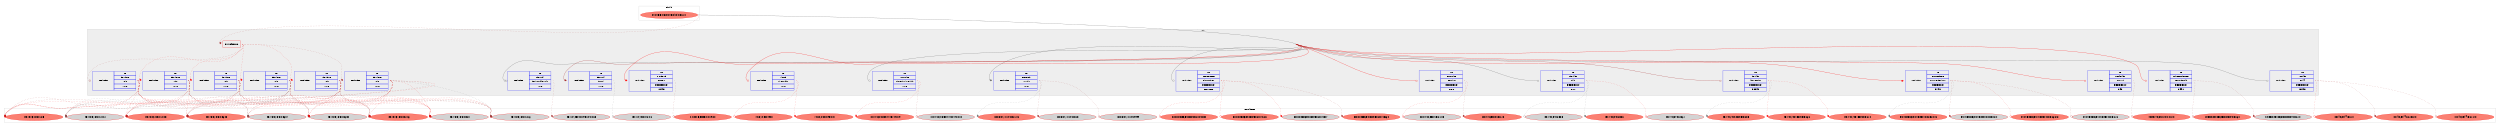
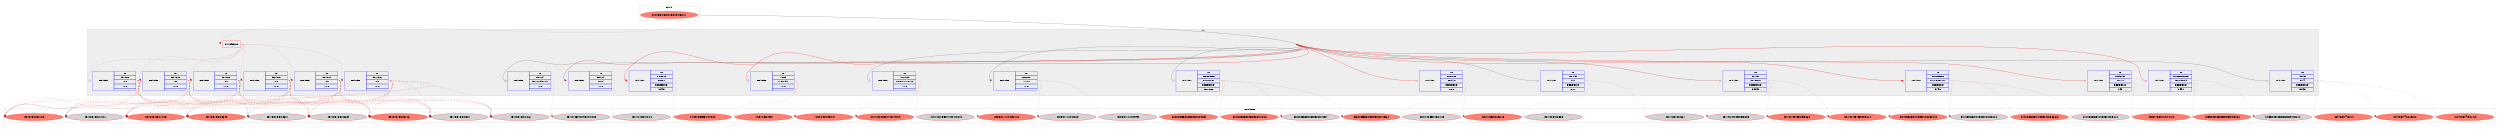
  digraph {
    compound=true
    concentrate=true
    fontname=Helvetica
    fontsize=10
    newrank=true
    rankdir=TB
    ranksep=1.5
    node [color=red fillcolor=salmon fontname=Helvetica fontsize=10 style=filled]
    edge [arrowhead=odot color=red headport=w style=dotted tailport=e weight=100]
    n1 [label="gnome-extra/gnome-clocks-3.24.0" width=4]
    n2 [color=blue label=<<TABLE BORDER="0" CELLBORDER="1" CELLSPACING="0" CELLPADDING="4" WIDTH="220"><TR><TD ROWSPAN="6" CELLPADDING="30">pack_dep</TD></TR><TR><TD WIDTH="110">no</TD></TR><TR><TD>dev-lang</TD></TR><TR><TD>vala</TD></TR><TR><TD>none</TD></TR><TR><TD></TD></TR></TABLE>> shape=none fillcolor="" style=""]
    n3 [color=blue label=<<TABLE BORDER="0" CELLBORDER="1" CELLSPACING="0" CELLPADDING="4" WIDTH="220"><TR><TD ROWSPAN="6" CELLPADDING="30">pack_dep</TD></TR><TR><TD WIDTH="110">no</TD></TR><TR><TD>dev-lang</TD></TR><TR><TD>vala</TD></TR><TR><TD>none</TD></TR><TR><TD></TD></TR></TABLE>> shape=none fillcolor="" style=""]
    n4 [color=blue label=<<TABLE BORDER="0" CELLBORDER="1" CELLSPACING="0" CELLPADDING="4" WIDTH="220"><TR><TD ROWSPAN="6" CELLPADDING="30">pack_dep</TD></TR><TR><TD WIDTH="110">no</TD></TR><TR><TD>dev-lang</TD></TR><TR><TD>vala</TD></TR><TR><TD>none</TD></TR><TR><TD></TD></TR></TABLE>> shape=none fillcolor="" style=""]
    n5 [color=blue label=<<TABLE BORDER="0" CELLBORDER="1" CELLSPACING="0" CELLPADDING="4" WIDTH="220"><TR><TD ROWSPAN="6" CELLPADDING="30">pack_dep</TD></TR><TR><TD WIDTH="110">no</TD></TR><TR><TD>dev-lang</TD></TR><TR><TD>vala</TD></TR><TR><TD>none</TD></TR><TR><TD></TD></TR></TABLE>> shape=none fillcolor="" style=""]
    n6 [color=blue label=<<TABLE BORDER="0" CELLBORDER="1" CELLSPACING="0" CELLPADDING="4" WIDTH="220"><TR><TD ROWSPAN="6" CELLPADDING="30">pack_dep</TD></TR><TR><TD WIDTH="110">no</TD></TR><TR><TD>dev-lang</TD></TR><TR><TD>vala</TD></TR><TR><TD>none</TD></TR><TR><TD></TD></TR></TABLE>> shape=none fillcolor="" style=""]
    n7 [color=blue label=<<TABLE BORDER="0" CELLBORDER="1" CELLSPACING="0" CELLPADDING="4" WIDTH="220"><TR><TD ROWSPAN="6" CELLPADDING="30">pack_dep</TD></TR><TR><TD WIDTH="110">no</TD></TR><TR><TD>dev-lang</TD></TR><TR><TD>vala</TD></TR><TR><TD>none</TD></TR><TR><TD></TD></TR></TABLE>> shape=none fillcolor="" style=""]
    n8 [label=<<TABLE BORDER="0" CELLBORDER="1" CELLSPACING="0" CELLPADDING="4"><TR><TD CELLPADDING="10">any_of_group</TD></TR></TABLE>> shape=none fillcolor="" style=""]
    n9 [color=blue label=<<TABLE BORDER="0" CELLBORDER="1" CELLSPACING="0" CELLPADDING="4" WIDTH="220"><TR><TD ROWSPAN="6" CELLPADDING="30">pack_dep</TD></TR><TR><TD WIDTH="110">no</TD></TR><TR><TD>app-arch</TD></TR><TR><TD>xz-utils</TD></TR><TR><TD>none</TD></TR><TR><TD></TD></TR></TABLE>> shape=none fillcolor="" style=""]
    n10 [color=blue label=<<TABLE BORDER="0" CELLBORDER="1" CELLSPACING="0" CELLPADDING="4" WIDTH="220"><TR><TD ROWSPAN="6" CELLPADDING="30">pack_dep</TD></TR><TR><TD WIDTH="110">no</TD></TR><TR><TD>app-portage</TD></TR><TR><TD>elt-patches</TD></TR><TR><TD>greaterequal</TD></TR><TR><TD>20170815</TD></TR></TABLE>> shape=none fillcolor="" style=""]
    n11 [color=blue label=<<TABLE BORDER="0" CELLBORDER="1" CELLSPACING="0" CELLPADDING="4" WIDTH="220"><TR><TD ROWSPAN="6" CELLPADDING="30">pack_dep</TD></TR><TR><TD WIDTH="110">no</TD></TR><TR><TD>dev-util</TD></TR><TR><TD>desktop-file-utils</TD></TR><TR><TD>none</TD></TR><TR><TD></TD></TR></TABLE>> shape=none fillcolor="" style=""]
    n12 [color=blue label=<<TABLE BORDER="0" CELLBORDER="1" CELLSPACING="0" CELLPADDING="4" WIDTH="220"><TR><TD ROWSPAN="6" CELLPADDING="30">pack_dep</TD></TR><TR><TD WIDTH="110">no</TD></TR><TR><TD>dev-util</TD></TR><TR><TD>itstool</TD></TR><TR><TD>none</TD></TR><TR><TD></TD></TR></TABLE>> shape=none fillcolor="" style=""]
    n13 [color=blue label=<<TABLE BORDER="0" CELLBORDER="1" CELLSPACING="0" CELLPADDING="4" WIDTH="220"><TR><TD ROWSPAN="6" CELLPADDING="30">pack_dep</TD></TR><TR><TD WIDTH="110">no</TD></TR><TR><TD>sys-devel</TD></TR><TR><TD>gettext</TD></TR><TR><TD>greaterequal</TD></TR><TR><TD>0.19.8</TD></TR></TABLE>> shape=none fillcolor="" style=""]
    n14 [color=blue label=<<TABLE BORDER="0" CELLBORDER="1" CELLSPACING="0" CELLPADDING="4" WIDTH="220"><TR><TD ROWSPAN="6" CELLPADDING="30">pack_dep</TD></TR><TR><TD WIDTH="110">no</TD></TR><TR><TD>virtual</TD></TR><TR><TD>pkgconfig</TD></TR><TR><TD>none</TD></TR><TR><TD></TD></TR></TABLE>> shape=none fillcolor="" style=""]
    n15 [color=blue label=<<TABLE BORDER="0" CELLBORDER="1" CELLSPACING="0" CELLPADDING="4" WIDTH="220"><TR><TD ROWSPAN="6" CELLPADDING="30">pack_dep</TD></TR><TR><TD WIDTH="110">no</TD></TR><TR><TD>x11-misc</TD></TR><TR><TD>shared-mime-info</TD></TR><TR><TD>none</TD></TR><TR><TD></TD></TR></TABLE>> shape=none fillcolor="" style=""]
    n16 [color=blue label=<<TABLE BORDER="0" CELLBORDER="1" CELLSPACING="0" CELLPADDING="4" WIDTH="220"><TR><TD ROWSPAN="6" CELLPADDING="30">pack_dep</TD></TR><TR><TD WIDTH="110">no</TD></TR><TR><TD>app-misc</TD></TR><TR><TD>geoclue</TD></TR><TR><TD>greaterequal</TD></TR><TR><TD>2.3.1</TD></TR></TABLE>> shape=none fillcolor="" style=""]
    n17 [color=blue label=<<TABLE BORDER="0" CELLBORDER="1" CELLSPACING="0" CELLPADDING="4" WIDTH="220"><TR><TD ROWSPAN="6" CELLPADDING="30">pack_dep</TD></TR><TR><TD WIDTH="110">no</TD></TR><TR><TD>dev-libs</TD></TR><TR><TD>glib</TD></TR><TR><TD>greaterequal</TD></TR><TR><TD>2.44</TD></TR></TABLE>> shape=none fillcolor="" style=""]
    n18 [color=blue label=<<TABLE BORDER="0" CELLBORDER="1" CELLSPACING="0" CELLPADDING="4" WIDTH="220"><TR><TD ROWSPAN="6" CELLPADDING="30">pack_dep</TD></TR><TR><TD WIDTH="110">no</TD></TR><TR><TD>dev-libs</TD></TR><TR><TD>libgweather</TD></TR><TR><TD>greaterequal</TD></TR><TR><TD>3.13.91</TD></TR></TABLE>> shape=none fillcolor="" style=""]
    n19 [color=blue label=<<TABLE BORDER="0" CELLBORDER="1" CELLSPACING="0" CELLPADDING="4" WIDTH="220"><TR><TD ROWSPAN="6" CELLPADDING="30">pack_dep</TD></TR><TR><TD WIDTH="110">no</TD></TR><TR><TD>gnome-base</TD></TR><TR><TD>gnome-desktop</TD></TR><TR><TD>greaterequal</TD></TR><TR><TD>3.7.90</TD></TR></TABLE>> shape=none fillcolor="" style=""]
    n20 [color=blue label=<<TABLE BORDER="0" CELLBORDER="1" CELLSPACING="0" CELLPADDING="4" WIDTH="220"><TR><TD ROWSPAN="6" CELLPADDING="30">pack_dep</TD></TR><TR><TD WIDTH="110">no</TD></TR><TR><TD>media-libs</TD></TR><TR><TD>gsound</TD></TR><TR><TD>greaterequal</TD></TR><TR><TD>0.98</TD></TR></TABLE>> shape=none fillcolor="" style=""]
    n21 [color=blue label=<<TABLE BORDER="0" CELLBORDER="1" CELLSPACING="0" CELLPADDING="4" WIDTH="220"><TR><TD ROWSPAN="6" CELLPADDING="30">pack_dep</TD></TR><TR><TD WIDTH="110">no</TD></TR><TR><TD>sci-geosciences</TD></TR><TR><TD>geocode-glib</TD></TR><TR><TD>greaterequal</TD></TR><TR><TD>0.99.4</TD></TR></TABLE>> shape=none fillcolor="" style=""]
    n22 [color=blue label=<<TABLE BORDER="0" CELLBORDER="1" CELLSPACING="0" CELLPADDING="4" WIDTH="220"><TR><TD ROWSPAN="6" CELLPADDING="30">pack_dep</TD></TR><TR><TD WIDTH="110">no</TD></TR><TR><TD>x11-libs</TD></TR><TR><TD>gtk+</TD></TR><TR><TD>greaterequal</TD></TR><TR><TD>3.19.8</TD></TR></TABLE>> shape=none fillcolor="" style=""]
    n23 [fillcolor=lightgrey label="dev-lang/vala-0.52.1" width=4]
    n24 [label="dev-lang/vala-0.34.16" width=4]
    n25 [fillcolor=lightgrey label="dev-lang/vala-0.36.15" width=4]
    n26 [fillcolor=lightgrey label="dev-lang/vala-0.36.17" width=4]
    n27 [label="dev-lang/vala-0.36.18" width=4]
    n28 [label="dev-lang/vala-0.40.13" width=4]
    n29 [fillcolor=lightgrey label="dev-lang/vala-0.40.14" width=4]
    n30 [label="dev-lang/vala-0.42.5" width=4]
    n31 [fillcolor=lightgrey label="dev-lang/vala-0.42.6" width=4]
    n32 [fillcolor=lightgrey label="app-arch/xz-utils-5.2.3" width=4]
    n33 [label="app-arch/xz-utils-5.2.4-r2" width=4]
    n34 [fillcolor=lightgrey label="app-arch/xz-utils-9999" width=4]
    n35 [fillcolor=lightgrey label="app-portage/elt-patches-20170317" width=4]
    n36 [label="app-portage/elt-patches-20170422" width=4]
    n37 [label="app-portage/elt-patches-20170815" width=4]
    n38 [label="app-portage/elt-patches-20170826.1" width=4]
    n39 [fillcolor=lightgrey label="dev-util/desktop-file-utils-0.23" width=4]
    n40 [fillcolor=lightgrey label="dev-util/itstool-2.0.2" width=4]
    n41 [label="sys-devel/gettext-0.19.8.1" width=4]
    n42 [label="virtual/pkgconfig-0-r1" width=4]
    n43 [label="virtual/pkgconfig-1" width=4]
    n44 [fillcolor=lightgrey label="x11-misc/shared-mime-info-1.10" width=4]
    n45 [label="x11-misc/shared-mime-info-1.9" width=4]
    n46 [fillcolor=lightgrey label="app-misc/geoclue-2.4.13" width=4]
    n47 [label="app-misc/geoclue-2.4.8" width=4]
    n48 [fillcolor=lightgrey label="dev-libs/glib-2.56.4" width=4]
-   n49 [label="dev-libs/glib-2.58.2" width=4]
    n50 [fillcolor=lightgrey label="dev-libs/glib-2.58.3" width=4]
    n51 [label="dev-libs/libgweather-3.24.1" width=4]
    n52 [label="dev-libs/libgweather-3.26.2" width=4]
-   n53 [label="dev-libs/libgweather-3.28.3" width=4]
+   n53 [fillcolor=lightgrey label="dev-libs/libgweather-3.28.3" width=4]
    n54 [label="gnome-base/gnome-desktop-2.32.1-r2" width=4]
    n55 [fillcolor=lightgrey label="gnome-base/gnome-desktop-3.24.2" width=4]
    n56 [label="gnome-base/gnome-desktop-3.26.2-r2" width=4]
    n57 [fillcolor=lightgrey label="gnome-base/gnome-desktop-3.30.2.1" width=4]
    n58 [label="media-libs/gsound-1.0.2-r1" width=4]
    n59 [fillcolor=lightgrey label="sci-geosciences/geocode-glib-3.24.0" width=4]
    n60 [label="sci-geosciences/geocode-glib-3.26.0" width=4]
    n61 [label="x11-libs/gtk+-2.24.32-r1" width=4]
    n62 [label="x15-libs/gtk+-3.24.1" width=4]
    n63 [label="x11-libs/gtk+-3.24.4-r1" width=4]
    subgraph cluster_1 {
      color=gray
      label=<<i>ebuild</i>>
      rank=same
      n1
    }
    subgraph cluster_2 {
      color=gray
      label=<<i>dependencies</i>>
      subgraph cluster_3 {
        color=gray
        fillcolor="#eeeeee"
        label=<<i>compile</i>>
        style=filled
        subgraph sub_4 {
          color=gray
          fillcolor="#eeeeee"
          label=<<i>compile</i>>
          style=filled
          n8
          subgraph sub_5 {
            color=gray
            fillcolor="#eeeeee"
            label=<<i>compile</i>>
            style=filled
            n2
          }
          subgraph sub_6 {
            color=gray
            fillcolor="#eeeeee"
            label=<<i>compile</i>>
            style=filled
            n3
          }
          subgraph sub_7 {
            color=gray
            fillcolor="#eeeeee"
            label=<<i>compile</i>>
            style=filled
            n4
          }
          subgraph sub_8 {
            color=gray
            fillcolor="#eeeeee"
            label=<<i>compile</i>>
            style=filled
            n5
          }
          subgraph sub_9 {
            color=gray
            fillcolor="#eeeeee"
            label=<<i>compile</i>>
            style=filled
            n6
          }
          subgraph sub_10 {
            color=gray
            fillcolor="#eeeeee"
            label=<<i>compile</i>>
            style=filled
            n7
          }
        }
        subgraph sub_11 {
          color=gray
          fillcolor="#eeeeee"
          label=<<i>compile</i>>
          style=filled
          n9
        }
        subgraph sub_12 {
          color=gray
          fillcolor="#eeeeee"
          label=<<i>compile</i>>
          style=filled
          n10
        }
        subgraph sub_13 {
          color=gray
          fillcolor="#eeeeee"
          label=<<i>compile</i>>
          style=filled
          n11
        }
        subgraph sub_14 {
          color=gray
          fillcolor="#eeeeee"
          label=<<i>compile</i>>
          style=filled
          n12
        }
        subgraph sub_15 {
          color=gray
          fillcolor="#eeeeee"
          label=<<i>compile</i>>
          style=filled
          n13
        }
        subgraph sub_16 {
          color=gray
          fillcolor="#eeeeee"
          label=<<i>compile</i>>
          style=filled
          n14
        }
        subgraph sub_17 {
          color=gray
          fillcolor="#eeeeee"
          label=<<i>compile</i>>
          style=filled
          n15
        }
      }
      subgraph cluster_18 {
        color=gray
        fillcolor="#eeeeee"
        label=<<i>compile and run</i>>
        style=filled
        subgraph sub_19 {
          color=gray
          fillcolor="#eeeeee"
          label=<<i>compile and run</i>>
          style=filled
          n16
        }
        subgraph sub_20 {
          color=gray
          fillcolor="#eeeeee"
          label=<<i>compile and run</i>>
          style=filled
          n17
        }
        subgraph sub_21 {
          color=gray
          fillcolor="#eeeeee"
          label=<<i>compile and run</i>>
          style=filled
          n18
        }
        subgraph sub_22 {
          color=gray
          fillcolor="#eeeeee"
          label=<<i>compile and run</i>>
          style=filled
          n19
        }
        subgraph sub_23 {
          color=gray
          fillcolor="#eeeeee"
          label=<<i>compile and run</i>>
          style=filled
          n20
        }
        subgraph sub_24 {
          color=gray
          fillcolor="#eeeeee"
          label=<<i>compile and run</i>>
          style=filled
          n21
        }
        subgraph sub_25 {
          color=gray
          fillcolor="#eeeeee"
          label=<<i>compile and run</i>>
          style=filled
          n22
        }
      }
      subgraph cluster_26 {
        color=gray
        fillcolor="#eeeeee"
        label=<<i>run</i>>
        style=filled
      }
    }
    subgraph cluster_27 {
      color=gray
      label=<<i>candidates</i>>
      rank=same
      subgraph sub_28 {
        color=black
        label=<<i>candidates</i>>
        nodesep=1
        rank=same
        n23
        n24
        n25
        n26
        n27
        n28
        n29
        n30
        n31
      }
      subgraph sub_29 {
        color=black
        label=<<i>candidates</i>>
        nodesep=1
        rank=same
        n23
        n24
        n25
        n26
        n27
        n28
        n29
        n30
        n31
      }
      subgraph sub_30 {
        color=black
        label=<<i>candidates</i>>
        nodesep=1
        rank=same
        n23
        n24
        n25
        n26
        n27
        n28
        n29
        n30
        n31
      }
      subgraph sub_31 {
        color=black
        label=<<i>candidates</i>>
        nodesep=1
        rank=same
        n23
        n24
        n25
        n26
        n27
        n28
        n29
        n30
        n31
      }
      subgraph sub_32 {
        color=black
        label=<<i>candidates</i>>
        nodesep=1
        rank=same
        n23
        n24
        n25
        n26
        n27
        n28
        n29
        n30
        n31
      }
      subgraph sub_33 {
        color=black
        label=<<i>candidates</i>>
        nodesep=1
        rank=same
        n23
        n24
        n25
        n26
        n27
        n28
        n29
        n30
        n31
      }
      subgraph sub_34 {
        color=black
        label=<<i>candidates</i>>
        nodesep=1
        rank=same
        n32
        n33
        n34
      }
      subgraph sub_35 {
        color=black
        label=<<i>candidates</i>>
        nodesep=1
        rank=same
        n35
        n36
        n37
        n38
      }
      subgraph sub_36 {
        color=black
        label=<<i>candidates</i>>
        nodesep=1
        rank=same
        n39
      }
      subgraph sub_37 {
        color=black
        label=<<i>candidates</i>>
        nodesep=1
        rank=same
        n40
      }
      subgraph sub_38 {
        color=black
        label=<<i>candidates</i>>
        nodesep=1
        rank=same
        n41
      }
      subgraph sub_39 {
        color=black
        label=<<i>candidates</i>>
        nodesep=1
        rank=same
        n42
        n43
      }
      subgraph sub_40 {
        color=black
        label=<<i>candidates</i>>
        nodesep=1
        rank=same
        n44
        n45
      }
      subgraph sub_41 {
        color=black
        label=<<i>candidates</i>>
        nodesep=1
        rank=same
        n46
        n47
      }
      subgraph sub_42 {
        color=black
        label=<<i>candidates</i>>
        nodesep=1
        rank=same
        n48
-       n49
        n50
      }
      subgraph sub_43 {
        color=black
        label=<<i>candidates</i>>
        nodesep=1
        rank=same
        n51
        n52
        n53
      }
      subgraph sub_44 {
        color=black
        label=<<i>candidates</i>>
        nodesep=1
        rank=same
        n54
        n55
        n56
        n57
      }
      subgraph sub_45 {
        color=black
        label=<<i>candidates</i>>
        nodesep=1
        rank=same
        n58
      }
      subgraph sub_46 {
        color=black
        label=<<i>candidates</i>>
        nodesep=1
        rank=same
        n59
        n60
      }
      subgraph sub_47 {
        color=black
        label=<<i>candidates</i>>
        nodesep=1
        rank=same
        n61
        n62
        n63
      }
    }
    n1 -> n8 [arrowhead=diamond color=brown weight=20]
    n1 -> n9 [arrowhead=diamond color=gray40 style=solid weight=20]
    n1 -> n10 [color=gray40 style=solid weight=20]
    n1 -> n11 [color=gray40 style=solid weight=20]
    n1 -> n12 [arrowhead=diamond color=brown style=solid weight=20]
    n1 -> n13 [arrowhead=diamond style=solid weight=20]
    n1 -> n14 [style=solid weight=20]
    n1 -> n15 [color=gray40 style=solid weight=20]
    n1 -> n16 [style=solid weight=20]
    n1 -> n17 [color=gray40 style=solid weight=20]
    n1 -> n18 [color=brown style=solid weight=20]
    n1 -> n19 [arrowhead=diamond style=solid weight=20]
    n1 -> n20 [style=solid weight=20]
    n1 -> n21 [style=solid weight=20]
    n1 -> n22 [color=gray40 style=solid weight=20]
    n2 -> n23 [arrowhead=diamond]
    n2 -> n24 [color=brown]
    n2 -> n25 [arrowhead=diamond]
    n2 -> n26 [color=brown]
    n2 -> n27 [color=brown]
    n2 -> n28 [arrowhead=diamond]
    n2 -> n29
    n2 -> n30 [arrowhead=diamond color=brown]
    n2 -> n31
    n3 -> n23 [arrowhead=diamond]
    n3 -> n24
    n3 -> n25 [arrowhead=diamond color=gray40]
    n3 -> n26 [color=brown]
    n3 -> n27 [arrowhead=diamond]
    n3 -> n28
    n3 -> n29 [color=gray40]
    n3 -> n30 [arrowhead=diamond]
    n3 -> n31 [arrowhead=diamond color=gray40]
    n4 -> n23
    n4 -> n24 [arrowhead=diamond color=brown]
    n4 -> n25 [color=brown]
    n4 -> n26 [arrowhead=diamond color=gray40]
    n4 -> n27
    n4 -> n28
    n4 -> n29 [color=gray40]
    n4 -> n30 [color=brown]
    n4 -> n31 [arrowhead=diamond color=brown]
    n5 -> n23 [arrowhead=diamond color=brown]
    n5 -> n24 [color=brown]
    n5 -> n25 [arrowhead=diamond color=brown]
    n5 -> n26 [color=brown]
    n5 -> n27 [arrowhead=diamond color=brown]
    n5 -> n28 [color=gray40]
    n5 -> n29 [arrowhead=diamond color=gray40]
    n5 -> n30 [arrowhead=diamond color=brown]
    n5 -> n31
    n6 -> n23
    n6 -> n24 [arrowhead=diamond color=gray40]
    n6 -> n25
    n6 -> n26 [arrowhead=diamond color=gray40]
    n6 -> n27 [arrowhead=diamond color=brown]
    n6 -> n28 [arrowhead=diamond]
    n6 -> n29 [arrowhead=diamond color=brown]
    n6 -> n30
    n6 -> n31 [color=brown]
    n7 -> n23
    n7 -> n24 [arrowhead=diamond]
    n7 -> n25 [arrowhead=diamond]
    n7 -> n26
    n7 -> n27 [arrowhead=diamond color=brown]
    n7 -> n28 [arrowhead=diamond color=brown]
    n7 -> n29 [color=gray40]
    n7 -> n30
    n7 -> n31 [color=gray40]
    n8 -> n2 [color=brown weight=20]
    n8 -> n3 [arrowhead=diamond weight=20]
    n8 -> n4 [arrowhead=diamond weight=20]
    n8 -> n5 [arrowhead=diamond weight=20]
    n8 -> n6 [arrowhead=diamond weight=20]
    n8 -> n7 [arrowhead=diamond color=brown weight=20]
    n9 -> n32 [arrowhead=diamond color=brown]
    n9 -> n33 [arrowhead=diamond color=gray40]
    n9 -> n34 [color=brown]
    n10 -> n35 [arrowhead=diamond]
    n10 -> n36
    n10 -> n37
    n10 -> n38 [arrowhead=diamond color=brown]
    n11 -> n39 [arrowhead=diamond color=brown]
    n12 -> n40 [color=gray40]
    n13 -> n41 [color=brown]
    n14 -> n42 [arrowhead=diamond]
    n14 -> n43
    n15 -> n44 [color=brown]
    n15 -> n45 [arrowhead=diamond]
    n16 -> n46
    n16 -> n47 [arrowhead=diamond color=brown]
    n17 -> n48
-   n17 -> n49 [arrowhead=diamond color=gray40]
    n17 -> n50 [color=gray40]
    n18 -> n51 [arrowhead=diamond]
    n18 -> n52 [arrowhead=diamond]
    n18 -> n53 [arrowhead=diamond color=gray40]
    n19 -> n54 [arrowhead=diamond color=gray40]
    n19 -> n55 [color=brown]
    n19 -> n56
    n19 -> n57 [arrowhead=diamond color=brown]
    n20 -> n58 [color=brown]
    n21 -> n59 [arrowhead=diamond color=brown]
    n21 -> n60 [color=brown]
    n22 -> n61 [arrowhead=diamond color=brown]
    n22 -> n62
    n22 -> n63 [color=brown]
  }
